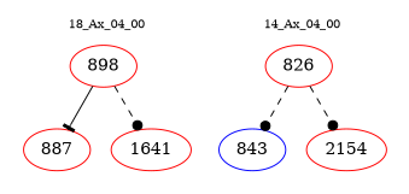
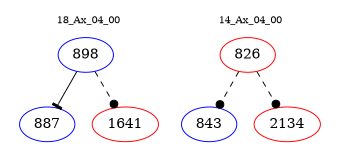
  digraph {
    node [color=blue]
    edge [arrowhead=dot color=black style=dashed]
-   n1 [color=red label=898]
-   n2 [color=red label=887]
+   n1 [label=898]
+   n2 [label=887]
    n3 [color=red label=1641]
    n4 [color=red label=826]
    n5 [label=843]
-   n6 [color=red label=2154]
+   n6 [color=red label=2134]
    subgraph cluster_1 {
      color=white
      fontsize=10
      label="18_Ax_04_00"
      n1
      n2
      n3
    }
    subgraph cluster_2 {
      color=white
      fontsize=10
      label="14_Ax_04_00"
      n4
      n5
      n6
    }
    n1 -> n2 [arrowhead=tee style=solid]
    n1 -> n3
    n4 -> n5
    n4 -> n6
  }
